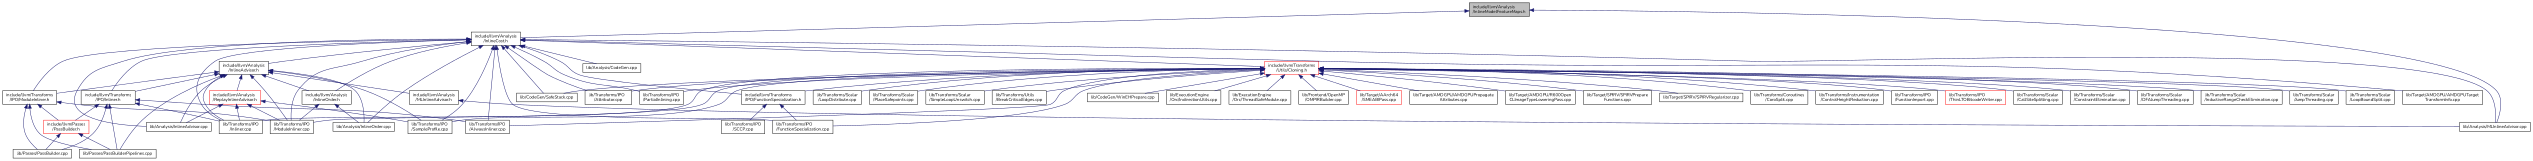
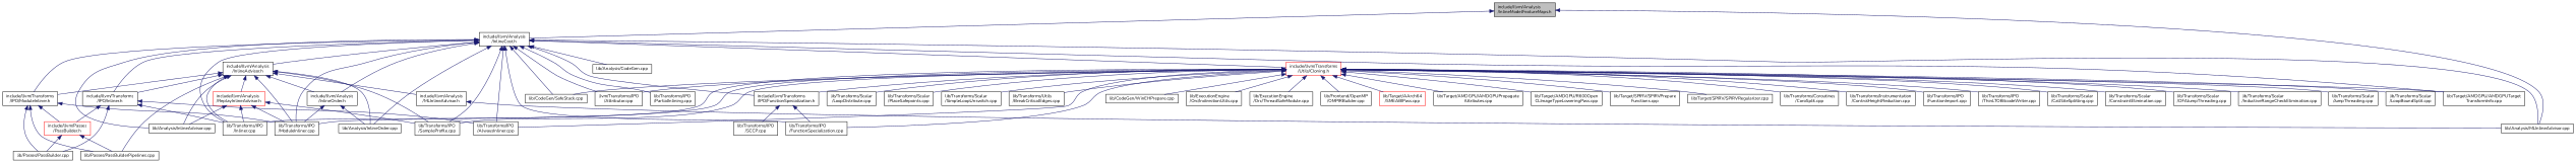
  digraph {
    fontname=Nunito
    node [color=black fontname=Nunito fontsize=10 shape=record]
    edge [color=midnightblue dir=back fontname=Nunito fontsize=10 labelfontname=Helvetica labelfontsize=10 style=solid]
    n1 [fillcolor=grey75 fontcolor=black height=0.2 label="include/llvm/Analysis\l/InlineModelFeatureMaps.h" style=filled width=0.4]
    n2 [height=0.2 label="include/llvm/Analysis\l/InlineCost.h" width=0.4]
    n3 [height=0.2 label="lib/Analysis/MLInlineAdvisor.cpp" width=0.4]
    n4 [height=0.2 label="include/llvm/Analysis\l/InlineAdvisor.h" width=0.4]
    n5 [height=0.2 label="lib/Analysis/InlineAdvisor.cpp" width=0.4]
    n6 [height=0.2 label="lib/Transforms/IPO\l/Inliner.cpp" width=0.4]
    n7 [height=0.2 label="lib/Transforms/IPO\l/ModuleInliner.cpp" width=0.4]
    n8 [height=0.2 label="lib/Transforms/IPO\l/SampleProfile.cpp" width=0.4]
    n9 [height=0.2 label="include/llvm/Transforms\l/IPO/Inliner.h" width=0.4]
    n10 [height=0.2 label="lib/Transforms/IPO\l/AlwaysInliner.cpp" width=0.4]
    n11 [height=0.2 label="include/llvm/Transforms\l/IPO/ModuleInliner.h" width=0.4]
    n12 [height=0.2 label="lib/Analysis/InlineOrder.cpp" width=0.4]
    n13 [height=0.2 label="include/llvm/Analysis\l/InlineOrder.h" width=0.4]
    n14 [height=0.2 label="include/llvm/Transforms\l/IPO/FunctionSpecialization.h" width=0.4]
    n15 [height=0.2 label="lib/Transforms/IPO\l/FunctionSpecialization.cpp" width=0.4]
    n16 [color=red height=0.2 label="include/llvm/Transforms\l/Utils/Cloning.h" width=0.4]
    n17 [height=0.2 label="lib/CodeGen/SafeStack.cpp" width=0.4]
-   n18 [height=0.2 label="lib/Transforms/IPO\l/Attributor.cpp" width=0.4]
+   n18 [height=0.2 label="llvm/Transforms/IPO\l/Attributor.cpp" width=0.4]
    n19 [height=0.2 label="lib/Transforms/IPO\l/PartialInlining.cpp" width=0.4]
    n20 [height=0.2 label="lib/Analysis/CodeGen.cpp" width=0.4]
    n21 [height=0.2 label="lib/Target/AMDGPU/AMDGPUTarget\lTransformInfo.cpp" width=0.4]
    n22 [height=0.2 label="include/llvm/Analysis\l/MLInlineAdvisor.h" width=0.4]
    n23 [color=red height=0.2 label="include/llvm/Analysis\l/ReplayInlineAdvisor.h" width=0.4]
    n24 [height=0.2 label="lib/Passes/PassBuilderPipelines.cpp" width=0.4]
    n25 [height=0.2 label="lib/Passes/PassBuilder.cpp" width=0.4]
    n26 [color=red height=0.2 label="include/llvm/Passes\l/PassBuilder.h" width=0.4]
    n27 [height=0.2 label="lib/Transforms/IPO\l/SCCP.cpp" width=0.4]
    n28 [height=0.2 label="lib/CodeGen/WinEHPrepare.cpp" width=0.4]
    n29 [height=0.2 label="lib/ExecutionEngine\l/Orc/IndirectionUtils.cpp" width=0.4]
    n30 [height=0.2 label="lib/ExecutionEngine\l/Orc/ThreadSafeModule.cpp" width=0.4]
    n31 [height=0.2 label="lib/Frontend/OpenMP\l/OMPIRBuilder.cpp" width=0.4]
    n32 [color=red height=0.2 label="lib/Target/AArch64\l/SMEABIPass.cpp" width=0.4]
    n33 [height=0.2 label="lib/Target/AMDGPU/AMDGPUPropagate\lAttributes.cpp" width=0.4]
    n34 [height=0.2 label="lib/Target/AMDGPU/R600Open\lCLImageTypeLoweringPass.cpp" width=0.4]
    n35 [height=0.2 label="lib/Target/SPIRV/SPIRVPrepare\lFunctions.cpp" width=0.4]
    n36 [height=0.2 label="lib/Target/SPIRV/SPIRVRegularizer.cpp" width=0.4]
    n37 [height=0.2 label="lib/Transforms/Coroutines\l/CoroSplit.cpp" width=0.4]
    n38 [height=0.2 label="lib/Transforms/Instrumentation\l/ControlHeightReduction.cpp" width=0.4]
    n39 [height=0.2 label="lib/Transforms/IPO\l/FunctionImport.cpp" width=0.4]
-   n40 [color=red height=0.2 label="lib/Transforms/IPO\l/ThinLTOBitcodeWriter.cpp" width=0.4]
+   n40 [height=0.2 label="lib/Transforms/IPO\l/ThinLTOBitcodeWriter.cpp" width=0.4]
    n41 [height=0.2 label="lib/Transforms/Scalar\l/CallSiteSplitting.cpp" width=0.4]
    n42 [height=0.2 label="lib/Transforms/Scalar\l/ConstraintElimination.cpp" width=0.4]
    n43 [height=0.2 label="lib/Transforms/Scalar\l/DFAJumpThreading.cpp" width=0.4]
    n44 [height=0.2 label="lib/Transforms/Scalar\l/InductiveRangeCheckElimination.cpp" width=0.4]
    n45 [height=0.2 label="lib/Transforms/Scalar\l/JumpThreading.cpp" width=0.4]
    n46 [height=0.2 label="lib/Transforms/Scalar\l/LoopBoundSplit.cpp" width=0.4]
    n47 [height=0.2 label="lib/Transforms/Scalar\l/LoopDistribute.cpp" width=0.4]
    n48 [height=0.2 label="lib/Transforms/Scalar\l/PlaceSafepoints.cpp" width=0.4]
    n49 [height=0.2 label="lib/Transforms/Scalar\l/SimpleLoopUnswitch.cpp" width=0.4]
    n50 [height=0.2 label="lib/Transforms/Utils\l/BreakCriticalEdges.cpp" width=0.4]
    n1 -> n2
    n1 -> n3
    n2 -> n3
    n2 -> n4
    n2 -> n5
    n2 -> n6
    n2 -> n7
    n2 -> n8
    n2 -> n9
    n2 -> n10
    n2 -> n11
    n2 -> n12
    n2 -> n13
    n2 -> n14
    n2 -> n15
    n2 -> n16
    n2 -> n17
    n2 -> n18
    n2 -> n19
    n2 -> n20
    n2 -> n21
    n4 -> n5
    n4 -> n6
    n4 -> n7
    n4 -> n8
    n4 -> n9
    n4 -> n11
    n4 -> n12
    n4 -> n13
    n4 -> n22
    n4 -> n23
    n4 -> n24
    n9 -> n6
    n9 -> n10
-   n9 -> n24
    n9 -> n25
    n9 -> n26
    n11 -> n7
    n11 -> n24
    n11 -> n25
    n11 -> n26
    n13 -> n7
    n13 -> n12
    n14 -> n15
    n14 -> n27
    n16 -> n6
    n16 -> n7
    n16 -> n8
    n16 -> n10
    n16 -> n14
    n16 -> n15
    n16 -> n17
    n16 -> n18
-   n16 -> n19
+   n16 -> n21
    n16 -> n28
    n16 -> n29
    n16 -> n30
    n16 -> n31
    n16 -> n32
    n16 -> n33
    n16 -> n34
    n16 -> n35
    n16 -> n36
    n16 -> n37
    n16 -> n38
    n16 -> n39
    n16 -> n40
    n16 -> n41
    n16 -> n42
    n16 -> n43
    n16 -> n44
    n16 -> n45
    n16 -> n46
    n16 -> n47
    n16 -> n48
    n16 -> n49
    n16 -> n50
    n22 -> n3
    n23 -> n5
    n23 -> n6
    n23 -> n7
    n23 -> n8
    n26 -> n24
    n26 -> n25
  }
